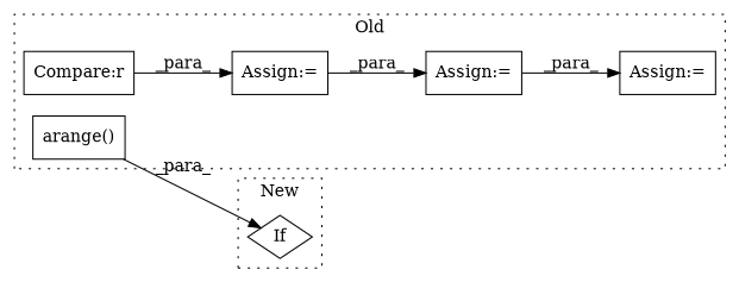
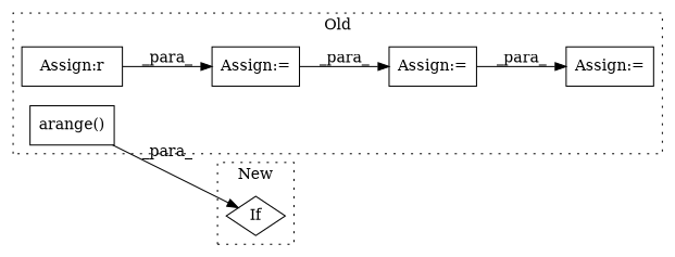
  digraph {
    rankdir=LR
    node [a=68 l=3 shape=box]
    n1 [a=75 l="13,1" label="arange()" s="5532,5552"]
    n2 [label="Assign:=" s=5529]
    n3 [label="Assign:=" s=5849]
    n4 [label="Assign:=" s=5956]
-   n5 [a=40 l=115 label="Compare:r" s=5532]
+   n5 [a=40 l=115 label="Assign:r" s=5532]
    n6 [a=96 l="3,14" label=If s="8081,8097" shape=diamond]
    subgraph cluster_1 {
      label=Old
      style=dotted
      n1
      n2
      n3
      n4
      n5
    }
    subgraph cluster_2 {
      label=New
      style=dotted
      n6
    }
    n1 -> n6 [label=_para_]
    n2 -> n3 [label=_para_]
    n3 -> n4 [label=_para_]
    n5 -> n2 [label=_para_]
  }
